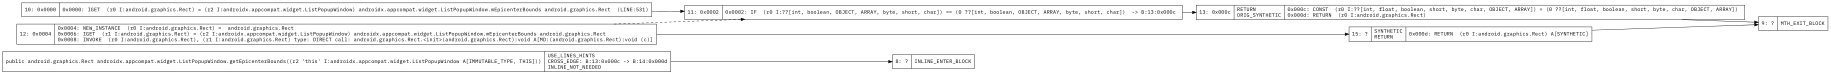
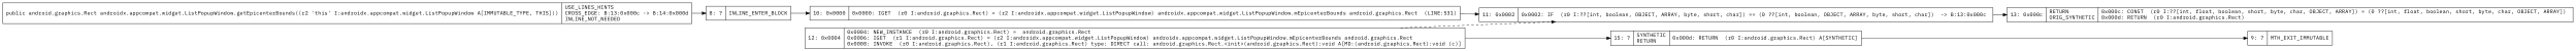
  digraph {
    fontname="IBM Plex Mono"
    rankdir=LR
    node [fontname="IBM Plex Mono" shape=record]
    edge [fontname="IBM Plex Mono"]
    n1 [label="{8\:\ ?|INLINE_ENTER_BLOCK\l}"]
    n2 [label="{10\:\ 0x0000|0x0000: IGET  (r0 I:android.graphics.Rect) = (r2 I:androidx.appcompat.widget.ListPopupWindow) androidx.appcompat.widget.ListPopupWindow.mEpicenterBounds android.graphics.Rect  (LINE:531)\l}"]
    n3 [label="{11\:\ 0x0002|0x0002: IF  (r0 I:??[int, boolean, OBJECT, ARRAY, byte, short, char]) == (0 ??[int, boolean, OBJECT, ARRAY, byte, short, char])  \-\> B:13:0x000c \l}"]
    n4 [label="{13\:\ 0x000c|RETURN\lORIG_SYNTHETIC\l|0x000c: CONST  (r0 I:??[int, float, boolean, short, byte, char, OBJECT, ARRAY]) = (0 ??[int, float, boolean, short, byte, char, OBJECT, ARRAY]) \l0x000d: RETURN  (r0 I:android.graphics.Rect) \l}"]
    n5 [label="{12\:\ 0x0004|0x0004: NEW_INSTANCE  (r0 I:android.graphics.Rect) =  android.graphics.Rect \l0x0006: IGET  (r1 I:android.graphics.Rect) = (r2 I:androidx.appcompat.widget.ListPopupWindow) androidx.appcompat.widget.ListPopupWindow.mEpicenterBounds android.graphics.Rect \l0x0008: INVOKE  (r0 I:android.graphics.Rect), (r1 I:android.graphics.Rect) type: DIRECT call: android.graphics.Rect.\<init\>(android.graphics.Rect):void A[MD:(android.graphics.Rect):void (c)]\l}"]
    n6 [label="{15\:\ ?|SYNTHETIC\lRETURN\l|0x000d: RETURN  (r0 I:android.graphics.Rect) A[SYNTHETIC]\l}"]
-   n7 [label="{9\:\ ?|MTH_EXIT_BLOCK\l}"]
+   n7 [label="{9\:\ ?|MTH_EXIT_IMMUTABLE\l}"]
    n8 [label="{public android.graphics.Rect androidx.appcompat.widget.ListPopupWindow.getEpicenterBounds((r2 'this' I:androidx.appcompat.widget.ListPopupWindow A[IMMUTABLE_TYPE, THIS]))  | USE_LINES_HINTS\lCROSS_EDGE: B:13:0x000c \-\> B:14:0x000d\lINLINE_NOT_NEEDED\l}"]
+   n1 -> n2
    n2 -> n3
    n3 -> n4
-   n4 -> n7
    n5 -> n3 [style=dashed]
    n5 -> n6
    n6 -> n7
    n8 -> n1
  }
